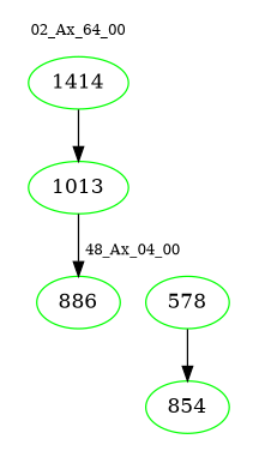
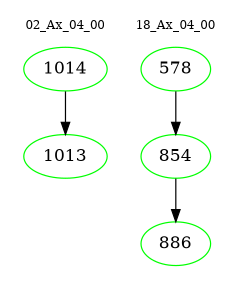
  digraph {
    node [color=green]
    edge [color=black]
-   n1 [label=1414]
+   n1 [label=1014]
    n2 [label=1013]
    n3 [label=578]
    n4 [label=854]
    n5 [label=886]
    subgraph cluster_1 {
      color=white
      fontsize=10
-     label="02_Ax_64_00"
+     label="02_Ax_04_00"
      n1
      n2
    }
    subgraph cluster_2 {
      color=white
      fontsize=10
-     label="48_Ax_04_00"
+     label="18_Ax_04_00"
      n3
      n4
      n5
    }
    n1 -> n2
    n3 -> n4
-   n2 -> n5
+   n4 -> n5
  }
